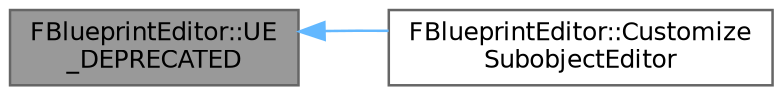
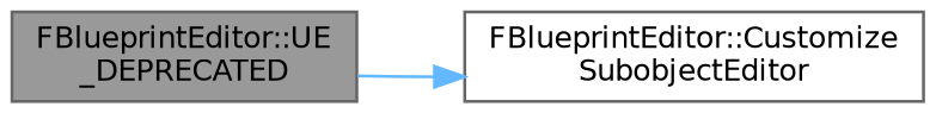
  digraph {
    rankdir=LR
    node [fontname=Helvetica fontsize=10 shape=box style=filled]
    n1 [color=gray40 fillcolor=grey60 fontcolor=black height=0.2 label="FBlueprintEditor::UE\l_DEPRECATED" width=0.4]
    n2 [color=grey40 fillcolor=white height=0.2 label="FBlueprintEditor::Customize\lSubobjectEditor" width=0.4]
-   n2 -> n1 [color=steelblue1 fontname=Helvetica fontsize=10 labelfontname=Helvetica labelfontsize=10 style=solid]
+   n1 -> n2 [color=steelblue1 fontname=Helvetica fontsize=10 labelfontname=Helvetica labelfontsize=10 style=solid]
  }
